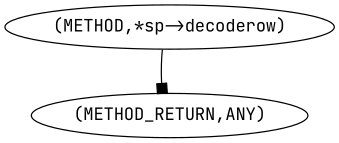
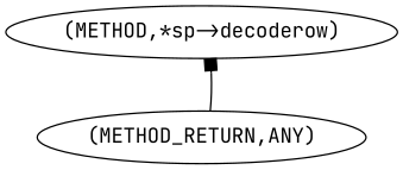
  digraph {
    fontname="JetBrains Mono"
    node [fontname="JetBrains Mono"]
    n1 [label=<(METHOD,*sp-&gt;decoderow)>]
    n2 [label=<(METHOD_RETURN,ANY)>]
-   n1 -> n2 [arrowhead=box fontname="JetBrains Mono"]
+   n2 -> n1 [arrowhead=box fontname="JetBrains Mono"]
  }
